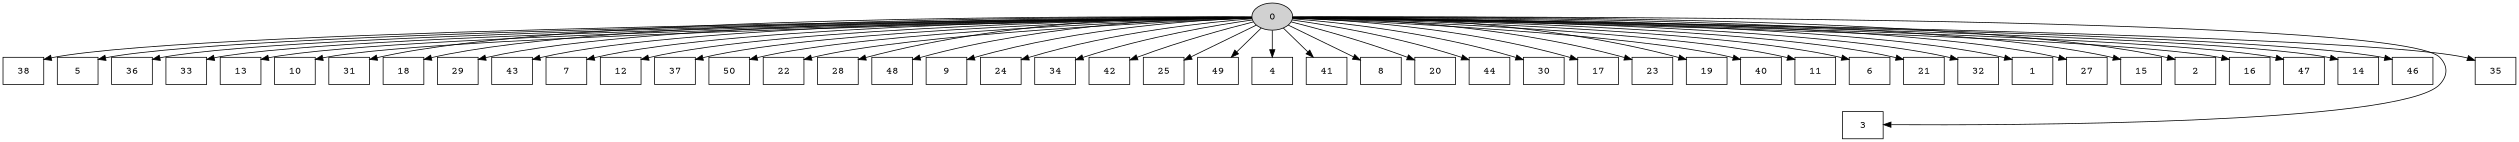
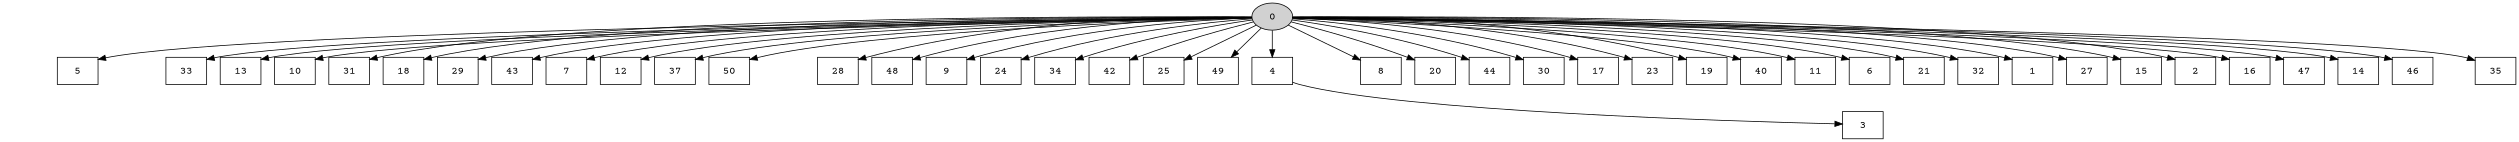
  digraph {
    fontname="Courier Prime"
    node [fillcolor=white fontname="Courier Prime" style=filled shape=box]
    edge [fontname="Courier Prime"]
    0 [fillcolor=grey82 shape=""]
-   n2 [label="38\n"]
    n3 [label="5\n"]
-   n4 [label="36\n"]
    n5 [label="33\n"]
    n6 [label="13\n"]
    n7 [label="10\n"]
    n8 [label="31\n"]
    n9 [label="18\n"]
    n10 [label="29\n"]
    n11 [label="43\n"]
    n12 [label="7\n"]
    n13 [label="12\n"]
    n14 [label="37\n"]
    n15 [label="50\n"]
-   n16 [label="22\n"]
    n17 [label="28\n"]
    n18 [label="48\n"]
    n19 [label="9\n"]
    n20 [label="24\n"]
    n21 [label="34\n"]
    n22 [label="42\n"]
    n23 [label="25\n"]
    n24 [label="49\n"]
    n25 [label="4\n"]
-   n26 [label="41\n"]
    n27 [label="8\n"]
    n28 [label="20\n"]
    n29 [label="44\n"]
    n30 [label="30\n"]
    n31 [label="17\n"]
    n32 [label="23\n"]
    n33 [label="19\n"]
    n34 [label="40\n"]
    n35 [label="11\n"]
    n36 [label="6\n"]
    n37 [label="21\n"]
    n38 [label="32\n"]
    n39 [label="1\n"]
    n40 [label="27\n"]
    n41 [label="15\n"]
    n42 [label="2\n"]
    n43 [label="16\n"]
    n44 [label="47\n"]
    n45 [label="14\n"]
    n46 [label="46\n"]
    n47 [label="3\n"]
    n48 [label="35\n"]
-   0 -> n2
    0 -> n3
-   0 -> n4
    0 -> n5
    0 -> n6
    0 -> n7
    0 -> n8
    0 -> n9
    0 -> n10
    0 -> n11
    0 -> n12
    0 -> n13
    0 -> n14
    0 -> n15
-   0 -> n16
    0 -> n17
    0 -> n18
    0 -> n19
    0 -> n20
    0 -> n21
    0 -> n22
    0 -> n23
    0 -> n24
    0 -> n25
-   0 -> n26
    0 -> n27
    0 -> n28
    0 -> n29
    0 -> n30
    0 -> n31
    0 -> n32
    0 -> n33
    0 -> n34
    0 -> n35
    0 -> n36
    0 -> n37
    0 -> n38
    0 -> n39
    0 -> n40
    0 -> n41
    0 -> n42
    0 -> n43
    0 -> n44
    0 -> n45
    0 -> n46
-   0 -> n47
+   n25 -> n47
    0 -> n48
  }
